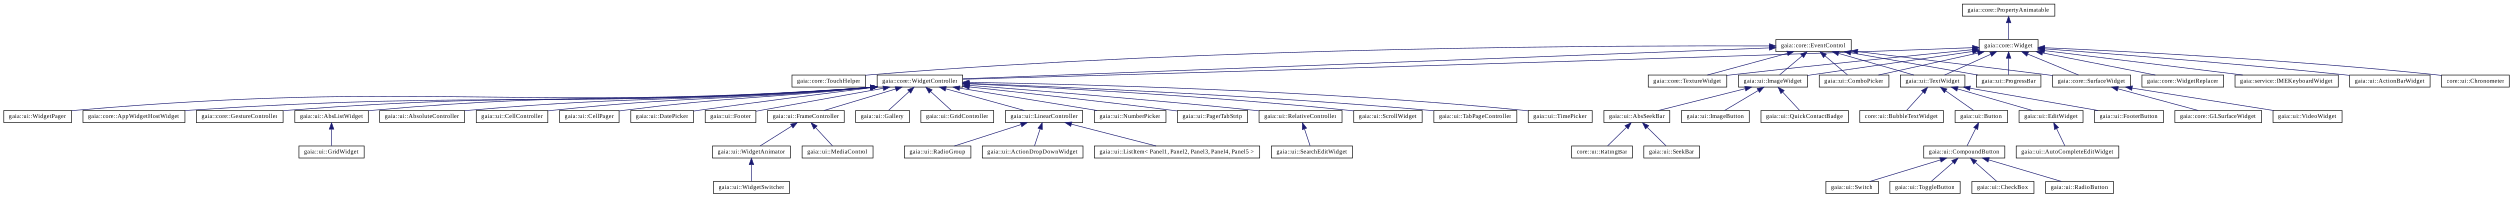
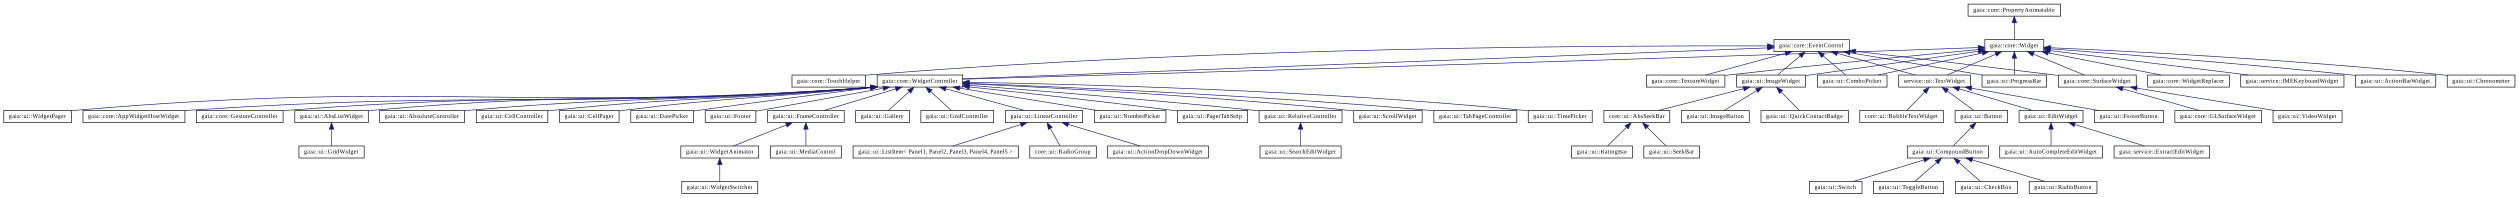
  digraph {
    fontname="Liberation Serif"
    rankdir=TB
    node [color=black fillcolor=white fontname="Liberation Serif" fontsize=10 shape=record style=filled]
    edge [color=midnightblue dir=back fontname="Liberation Serif" fontsize=10 labelfontname=Helvetica labelfontsize=10 style=solid]
    n1 [height=0.2 label="gaia::core::EventControl" width=0.4]
    n2 [height=0.2 label="gaia::core::SurfaceWidget" width=0.4]
    n3 [height=0.2 label="gaia::core::TextureWidget" width=0.4]
    n4 [height=0.2 label="gaia::core::TouchHelper" width=0.4]
    n5 [height=0.2 label="gaia::core::WidgetController" width=0.4]
    n6 [height=0.2 label="gaia::ui::ComboPicker" width=0.4]
    n7 [height=0.2 label="gaia::ui::ImageWidget" width=0.4]
    n8 [height=0.2 label="gaia::ui::ProgressBar" width=0.4]
-   n9 [height=0.2 label="gaia::ui::TextWidget" width=0.4]
+   n9 [height=0.2 label="service::ui::TextWidget" width=0.4]
    n10 [height=0.2 label="gaia::core::GLSurfaceWidget" width=0.4]
    n11 [height=0.2 label="gaia::ui::VideoWidget" width=0.4]
    n12 [height=0.2 label="gaia::core::AppWidgetHostWidget" width=0.4]
    n13 [height=0.2 label="gaia::core::GestureController" width=0.4]
    n14 [height=0.2 label="gaia::ui::AbsListWidget" width=0.4]
    n15 [height=0.2 label="gaia::ui::AbsoluteController" width=0.4]
    n16 [height=0.2 label="gaia::ui::CellController" width=0.4]
    n17 [height=0.2 label="gaia::ui::CellPager" width=0.4]
    n18 [height=0.2 label="gaia::ui::DatePicker" width=0.4]
    n19 [height=0.2 label="gaia::ui::Footer" width=0.4]
    n20 [height=0.2 label="gaia::ui::FrameController" width=0.4]
    n21 [height=0.2 label="gaia::ui::Gallery" width=0.4]
    n22 [height=0.2 label="gaia::ui::GridController" width=0.4]
    n23 [height=0.2 label="gaia::ui::LinearController" width=0.4]
    n24 [height=0.2 label="gaia::ui::NumberPicker" width=0.4]
    n25 [height=0.2 label="gaia::ui::PagerTabStrip" width=0.4]
    n26 [height=0.2 label="gaia::ui::RelativeController" width=0.4]
    n27 [height=0.2 label="gaia::ui::ScrollWidget" width=0.4]
    n28 [height=0.2 label="gaia::ui::TabPageController" width=0.4]
    n29 [height=0.2 label="gaia::ui::TimePicker" width=0.4]
    n30 [height=0.2 label="gaia::ui::WidgetPager" width=0.4]
    n31 [height=0.2 label="gaia::ui::ImageButton" width=0.4]
    n32 [height=0.2 label="gaia::ui::QuickContactBadge" width=0.4]
-   n33 [height=0.2 label="gaia::ui::AbsSeekBar" width=0.4]
+   n33 [height=0.2 label="core::ui::AbsSeekBar" width=0.4]
    n34 [height=0.2 label="core::ui::BubbleTextWidget" width=0.4]
    n35 [height=0.2 label="gaia::ui::Button" width=0.4]
    n36 [height=0.2 label="gaia::ui::EditWidget" width=0.4]
    n37 [height=0.2 label="gaia::ui::FooterButton" width=0.4]
    n38 [height=0.2 label="gaia::ui::GridWidget" width=0.4]
    n39 [height=0.2 label="gaia::ui::MediaControl" width=0.4]
    n40 [height=0.2 label="gaia::ui::WidgetAnimator" width=0.4]
    n41 [height=0.2 label="gaia::ui::ActionDropDownWidget" width=0.4]
    n42 [height=0.2 label="gaia::ui::ListItem\< Panel1, Panel2, Panel3, Panel4, Panel5 \>" width=0.4]
-   n43 [height=0.2 label="gaia::ui::RadioGroup" width=0.4]
+   n43 [height=0.2 label="core::ui::RadioGroup" width=0.4]
    n44 [height=0.2 label="gaia::ui::SearchEditWidget" width=0.4]
    n45 [height=0.2 label="gaia::ui::WidgetSwitcher" width=0.4]
-   n46 [height=0.2 label="core::ui::RatingBar" width=0.4]
+   n46 [height=0.2 label="gaia::ui::RatingBar" width=0.4]
    n47 [height=0.2 label="gaia::ui::SeekBar" width=0.4]
    n48 [height=0.2 label="gaia::ui::CompoundButton" width=0.4]
+   n49 [height=0.2 label="gaia::service::ExtractEditWidget" width=0.4]
    n50 [height=0.2 label="gaia::ui::AutoCompleteEditWidget" width=0.4]
    n51 [height=0.2 label="gaia::ui::CheckBox" width=0.4]
    n52 [height=0.2 label="gaia::ui::RadioButton" width=0.4]
    n53 [height=0.2 label="gaia::ui::Switch" width=0.4]
    n54 [height=0.2 label="gaia::ui::ToggleButton" width=0.4]
    n55 [height=0.2 label="gaia::core::PropertyAnimatable" width=0.4]
    n56 [height=0.2 label="gaia::core::Widget" width=0.4]
    n57 [height=0.2 label="gaia::core::WidgetReplacer" width=0.4]
    n58 [height=0.2 label="gaia::service::IMEKeyboardWidget" width=0.4]
    n59 [height=0.2 label="gaia::ui::ActionBarWidget" width=0.4]
-   n60 [height=0.2 label="core::ui::Chronometer" width=0.4]
+   n60 [height=0.2 label="gaia::ui::Chronometer" width=0.4]
    n1 -> n2
    n1 -> n3
    n1 -> n4
    n1 -> n5
    n1 -> n6
    n1 -> n7
    n1 -> n8
    n1 -> n9
    n2 -> n10
    n2 -> n11
    n5 -> n12
    n5 -> n13
    n5 -> n14
    n5 -> n15
    n5 -> n16
    n5 -> n17
    n5 -> n18
    n5 -> n19
    n5 -> n20
    n5 -> n21
    n5 -> n22
    n5 -> n23
    n5 -> n24
    n5 -> n25
    n5 -> n26
    n5 -> n27
    n5 -> n28
    n5 -> n29
    n5 -> n30
    n7 -> n31
    n7 -> n32
    n7 -> n33
    n9 -> n34
    n9 -> n35
    n9 -> n36
    n9 -> n37
    n14 -> n38
    n20 -> n39
    n20 -> n40
    n23 -> n41
    n23 -> n42
    n23 -> n43
    n26 -> n44
    n33 -> n46
    n33 -> n47
    n35 -> n48
+   n36 -> n49
    n36 -> n50
    n40 -> n45
    n48 -> n51
    n48 -> n52
    n48 -> n53
    n48 -> n54
    n55 -> n56
    n56 -> n2
    n56 -> n3
    n56 -> n5
    n56 -> n6
    n56 -> n7
    n56 -> n8
    n56 -> n9
    n56 -> n57
    n56 -> n58
    n56 -> n59
    n56 -> n60
  }
